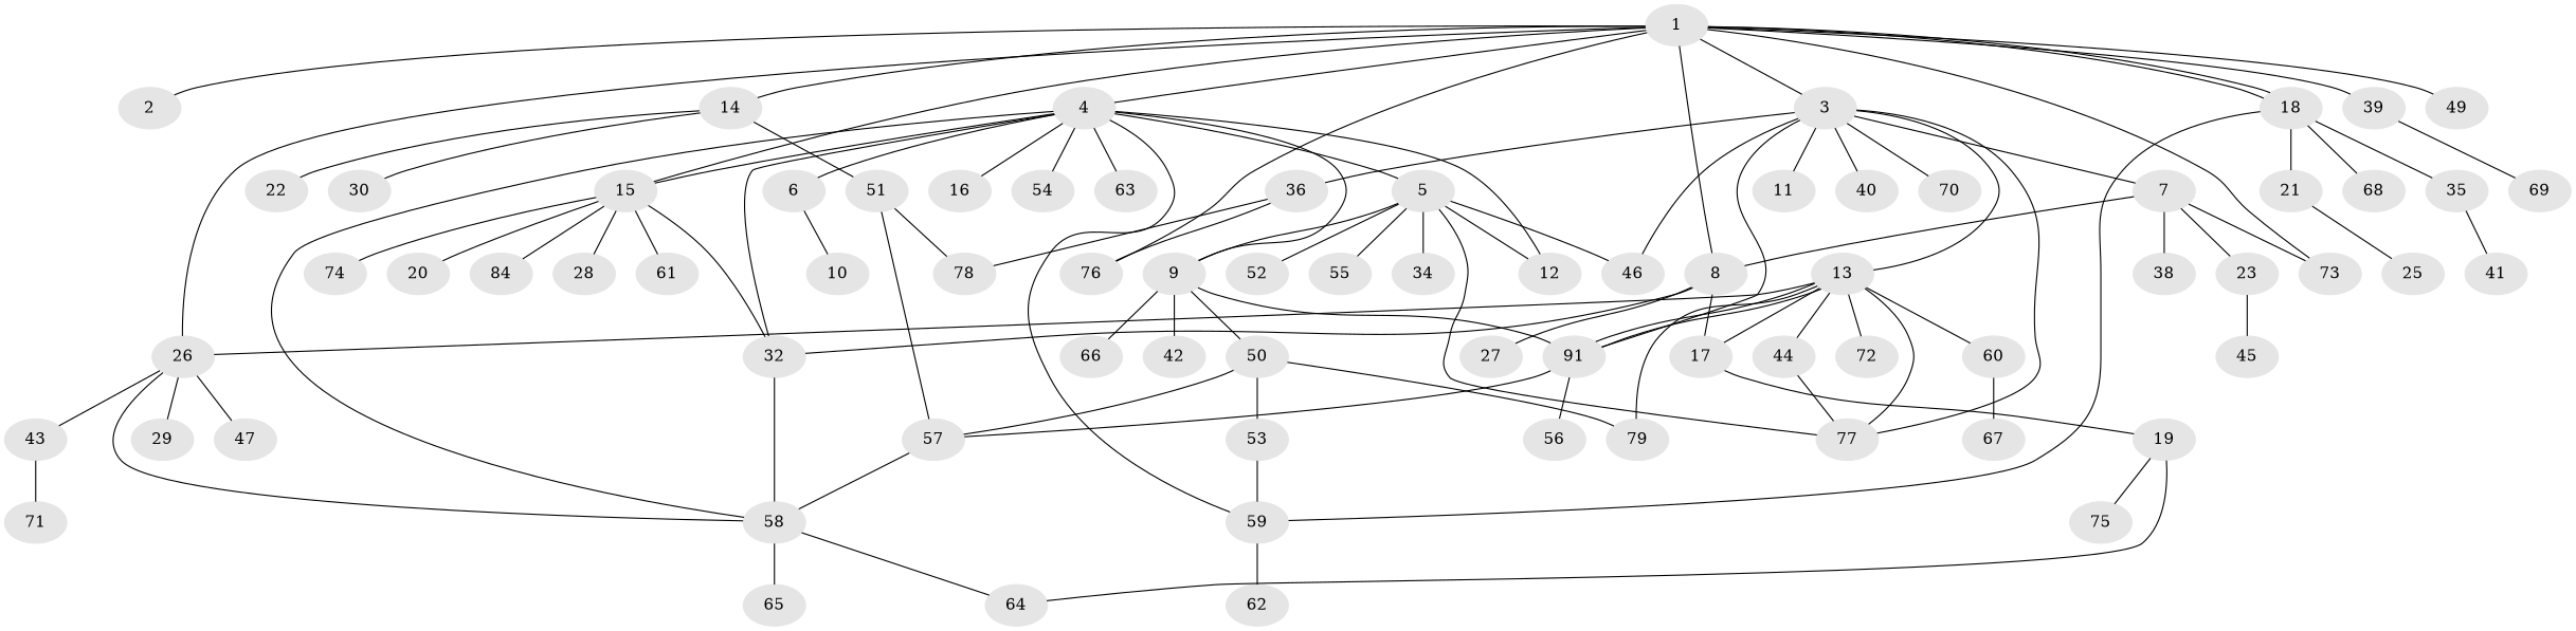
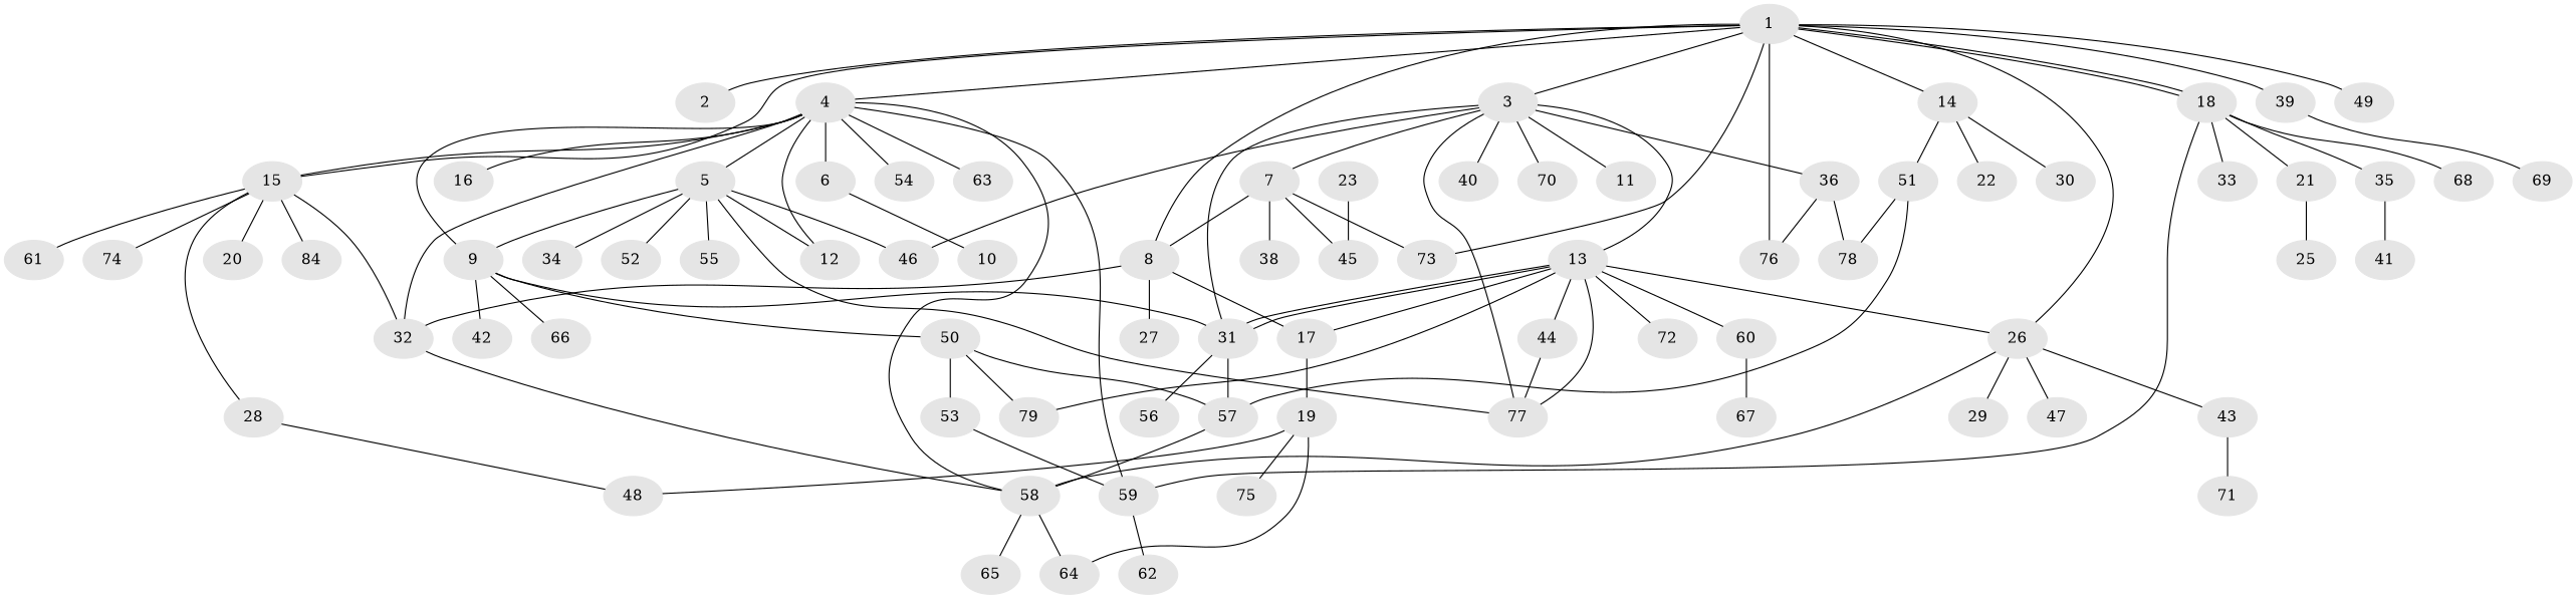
  graph {
    node [color=gray90 style=filled]
    1
    2
    3
    4
    8
    14
    15
    18
    26
    39
    49
    73
    76
    7
    11
    13
-   31 [label=91]
+   31
    36
    40
    46
    70
    77
    5
    6
    9
    16
    32
    54
    58
    59
    63
    12
    17
    27
    22
    30
    51
    20
    n39 [label=84]
    28
    61
    74
    21
+   33
    35
    68
    29
    43
    47
    69
    23
    38
    44
    60
    72
    79
    56
    57
    78
    34
    52
    55
    10
    66
    42
    50
    64
    65
    62
    45
    19
    53
    67
+   48
    75
    25
    41
    71
    1 -- 2
    1 -- 3
    1 -- 4
    1 -- 8
    1 -- 14
    1 -- 15
    1 -- 18
    1 -- 18
    1 -- 26
    1 -- 39
    1 -- 49
    1 -- 73
    1 -- 76
    3 -- 7
    3 -- 11
    3 -- 13
    3 -- 31
    3 -- 36
    3 -- 40
    3 -- 46
    3 -- 70
    3 -- 77
    4 -- 15
    4 -- 5
    4 -- 6
    4 -- 9
    4 -- 16
    4 -- 32
    4 -- 54
    4 -- 58
    4 -- 59
    4 -- 63
    4 -- 12
    8 -- 32
    8 -- 17
    8 -- 27
    14 -- 22
    14 -- 30
    14 -- 51
    15 -- 32
    15 -- 20
    15 -- n39
    15 -- 28
    15 -- 61
    15 -- 74
    18 -- 59
    18 -- 21
+   18 -- 33
    18 -- 35
    18 -- 68
    26 -- 58
    26 -- 29
    26 -- 43
    26 -- 47
    39 -- 69
    7 -- 8
    7 -- 73
-   7 -- 23
+   7 -- 45
    7 -- 38
    13 -- 26
    13 -- 31
    13 -- 31
    13 -- 77
    13 -- 17
    13 -- 44
    13 -- 60
    13 -- 72
    13 -- 79
    31 -- 56
    31 -- 57
    36 -- 76
    36 -- 78
    5 -- 46
    5 -- 77
    5 -- 9
    5 -- 12
    5 -- 34
    5 -- 52
    5 -- 55
    6 -- 10
    9 -- 31
    9 -- 66
    9 -- 42
    9 -- 50
    32 -- 58
    58 -- 64
    58 -- 65
    59 -- 62
    17 -- 19
    51 -- 57
    51 -- 78
+   28 -- 48
    21 -- 25
    35 -- 41
    43 -- 71
    23 -- 45
    44 -- 77
    60 -- 67
    57 -- 58
    50 -- 79
    50 -- 57
    50 -- 53
    19 -- 64
+   19 -- 48
    19 -- 75
    53 -- 59
  }
